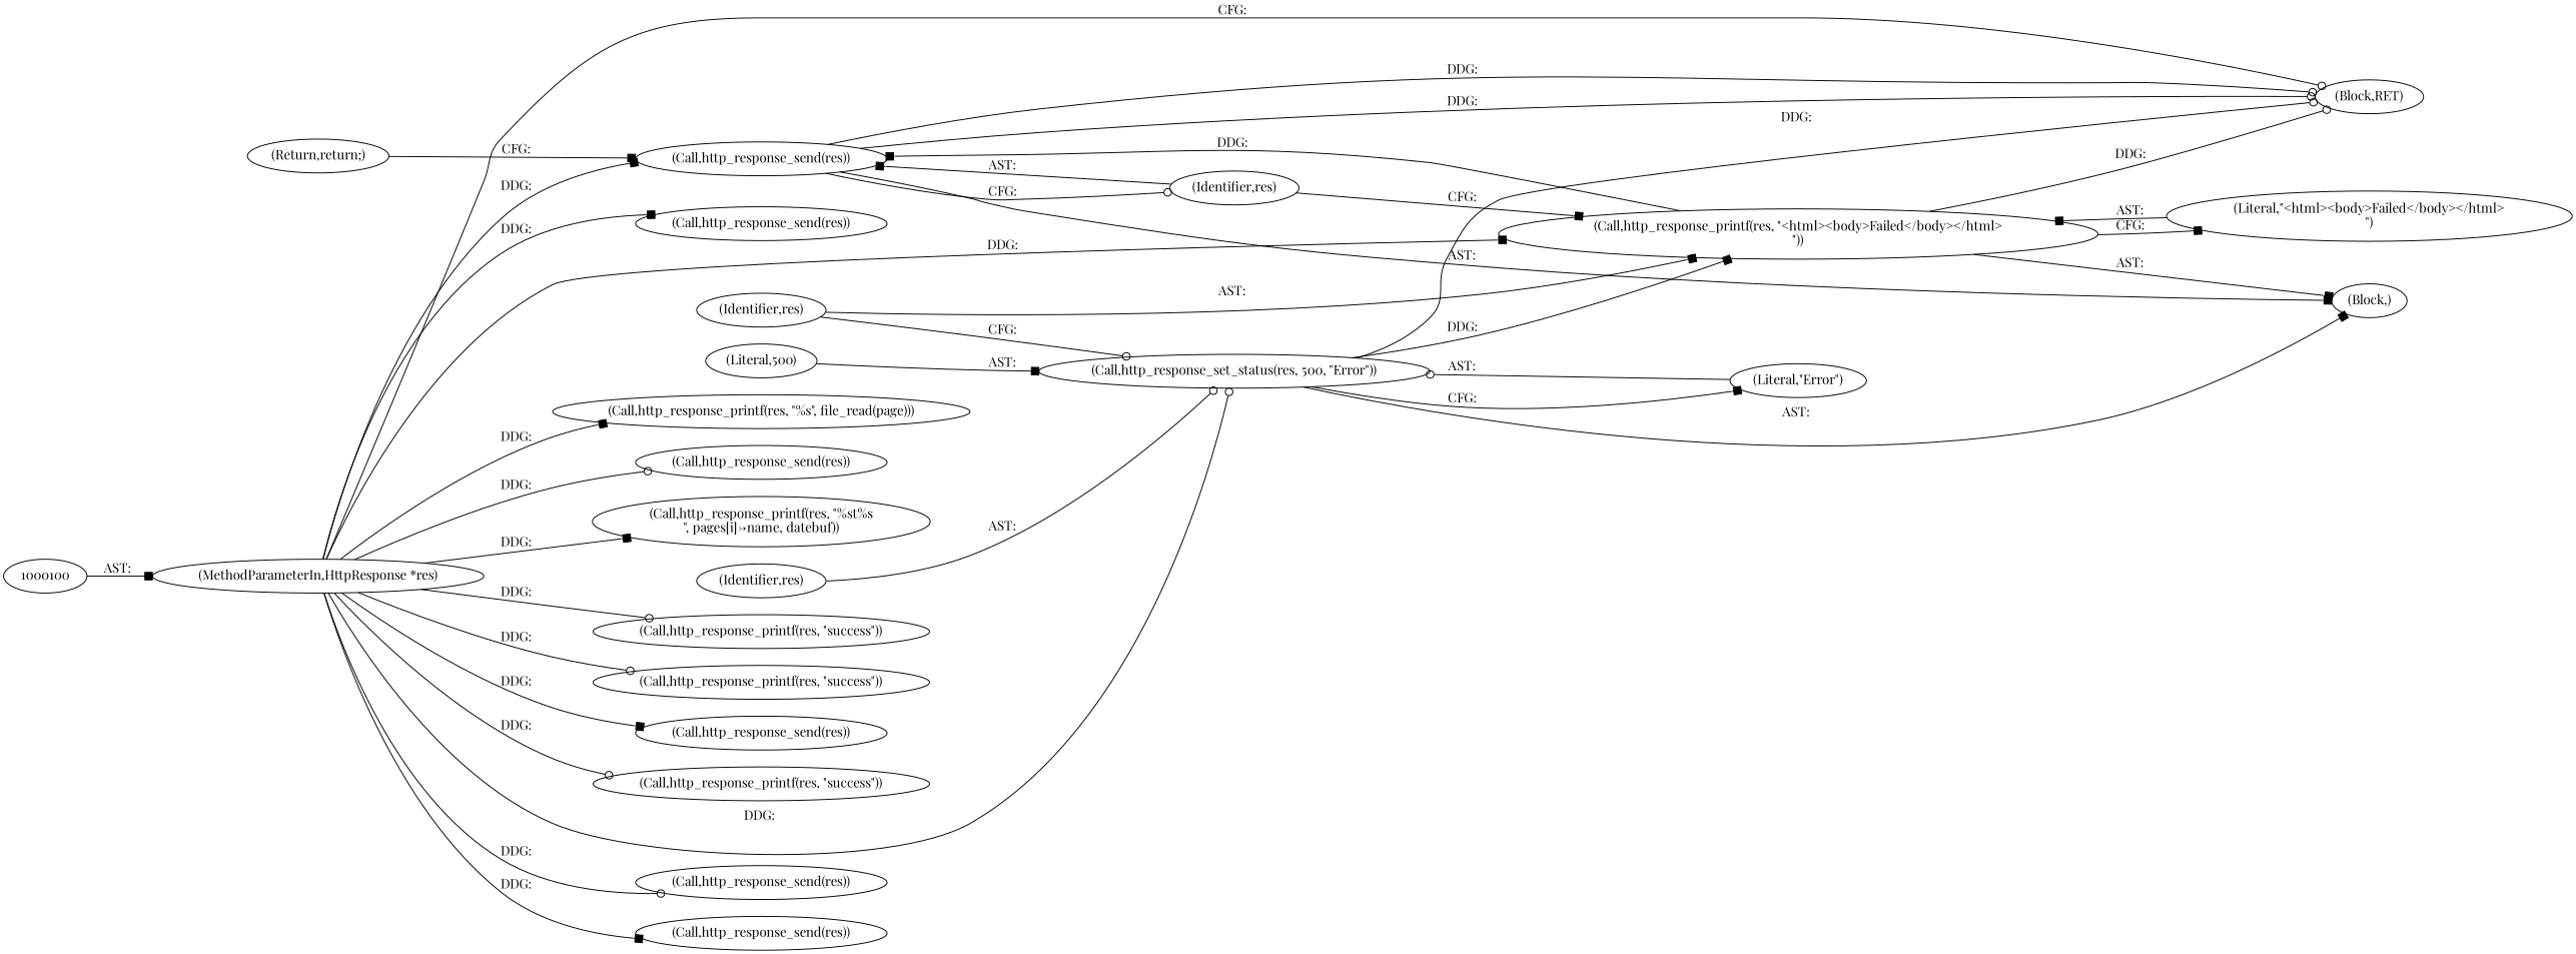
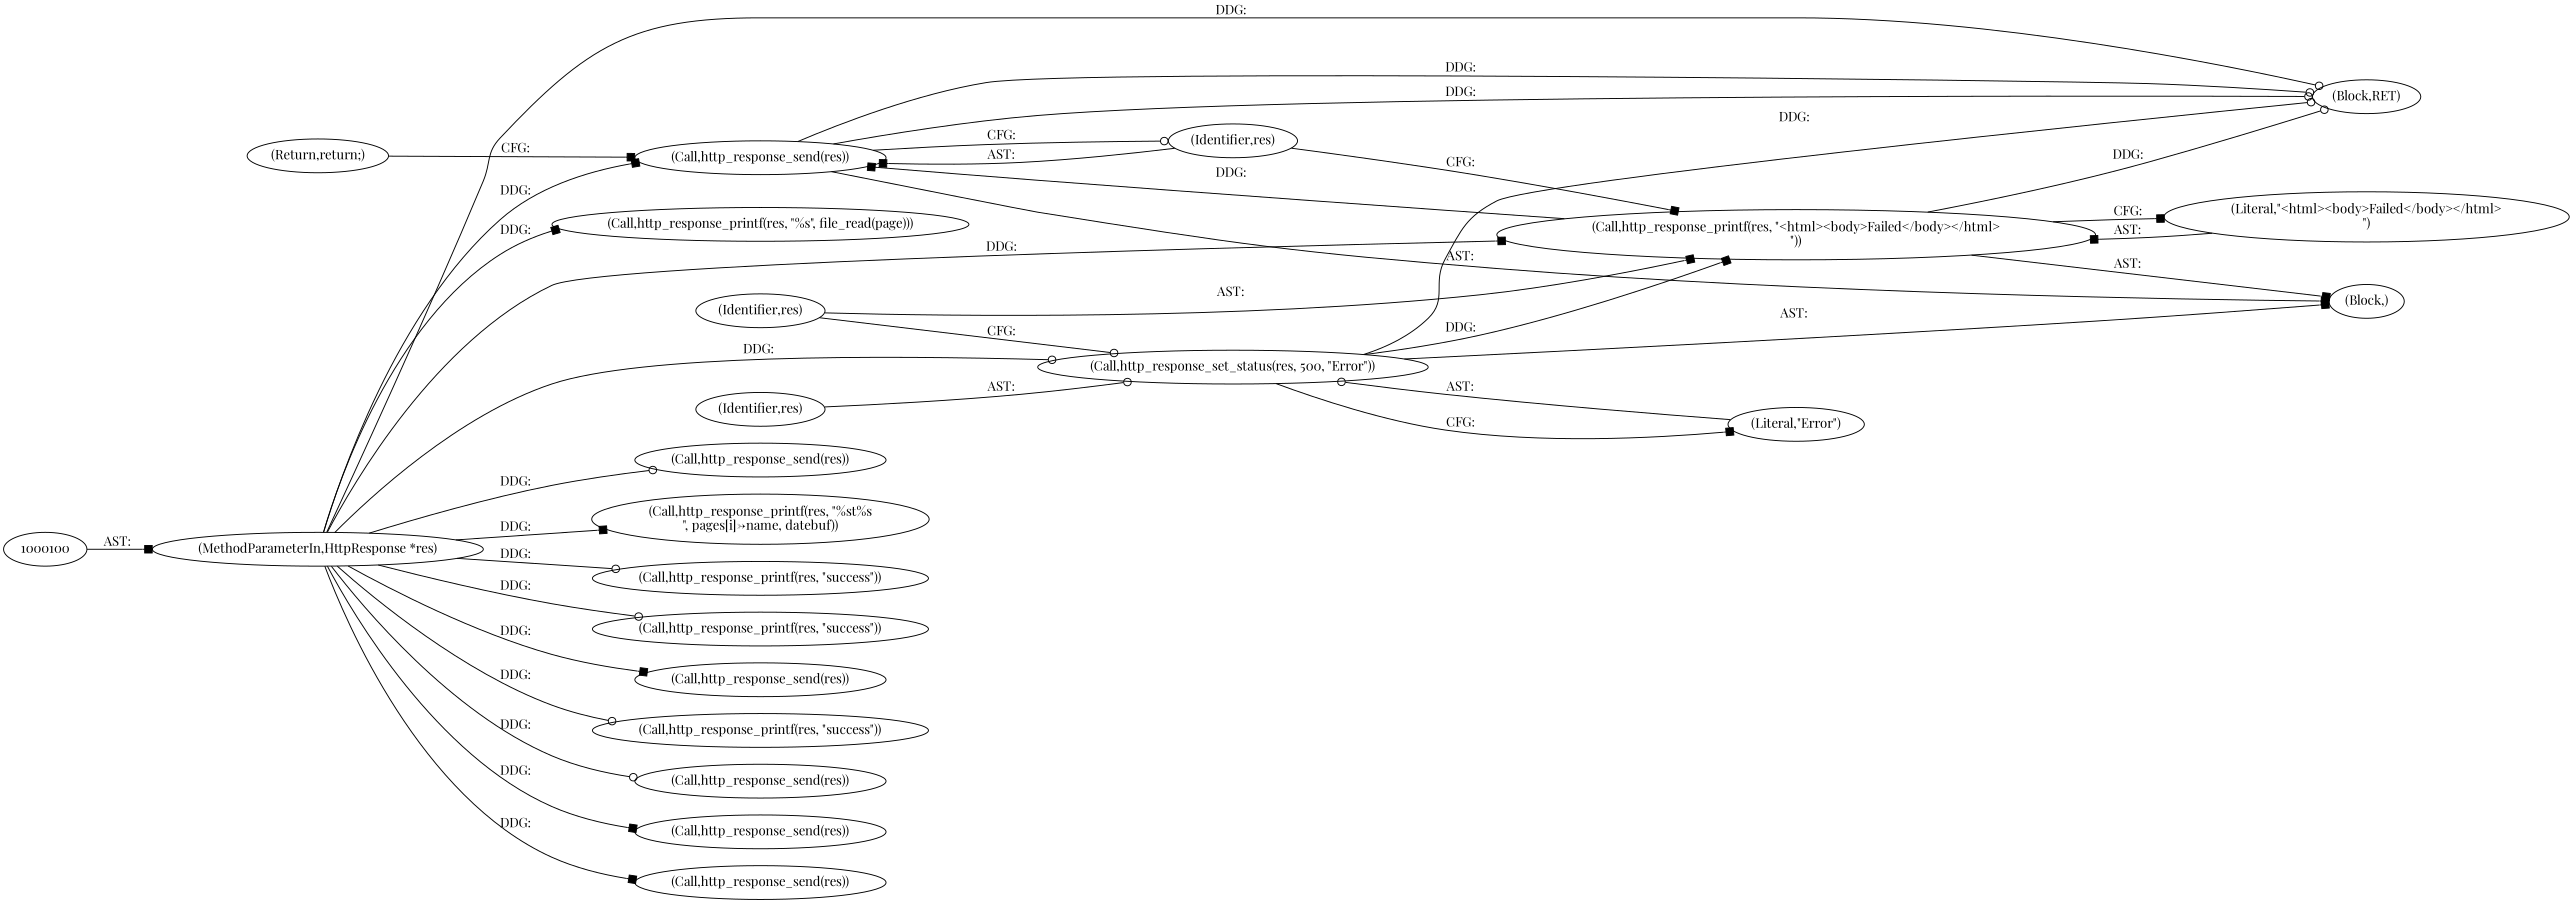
  digraph {
    fontname="Playfair Display"
    rankdir=LR
    node [fontname="Playfair Display"]
    edge [arrowhead=box fontname="Playfair Display"]
    n1 [label="(Call,http_response_send(res))"]
    n2 [label="(Block,RET)"]
    n3 [label="(Block,)"]
    n4 [label="(Identifier,res)"]
    n5 [label="(Call,http_response_printf(res, \"<html><body>Failed</body></html>\n\"))"]
    n6 [label="(Literal,\"<html><body>Failed</body></html>\n\")"]
    n7 [label="(Call,http_response_set_status(res, 500, \"Error\"))"]
    n8 [label="(Literal,\"Error\")"]
    n9 [label="(MethodParameterIn,HttpResponse *res)"]
    n10 [label="(Call,http_response_send(res))"]
    n11 [label="(Call,http_response_printf(res, \"%s\t%s\n\", pages[i]->name, datebuf))"]
    n12 [label="(Call,http_response_printf(res, \"success\"))"]
    n13 [label="(Call,http_response_printf(res, \"success\"))"]
    n14 [label="(Call,http_response_send(res))"]
    n15 [label="(Call,http_response_printf(res, \"success\"))"]
    n16 [label="(Call,http_response_send(res))"]
    n17 [label="(Call,http_response_send(res))"]
    n18 [label="(Call,http_response_send(res))"]
    n19 [label="(Call,http_response_printf(res, \"%s\", file_read(page)))"]
    1000100
    n21 [label="(Return,return;)"]
-   n22 [label="(Literal,500)"]
    n23 [label="(Identifier,res)"]
    n24 [label="(Identifier,res)"]
    n1 -> n2 [arrowhead=odot label="DDG: "]
    n1 -> n2 [arrowhead=odot label="DDG: "]
    n1 -> n3 [label="AST: "]
    n1 -> n4 [arrowhead=odot label="CFG: "]
    n4 -> n1 [label="AST: "]
    n4 -> n5 [label="CFG: "]
    n5 -> n1 [label="DDG: "]
    n5 -> n2 [arrowhead=odot label="DDG: "]
    n5 -> n3 [label="AST: "]
    n5 -> n6 [label="CFG: "]
    n6 -> n5 [label="AST: "]
    n7 -> n2 [arrowhead=odot label="DDG: "]
    n7 -> n3 [label="AST: "]
    n7 -> n5 [label="DDG: "]
    n7 -> n8 [label="CFG: "]
    n8 -> n7 [arrowhead=odot label="AST: "]
    n9 -> n1 [label="DDG: "]
-   n9 -> n2 [arrowhead=odot label="CFG: "]
+   n9 -> n2 [arrowhead=odot label="DDG: "]
    n9 -> n5 [label="DDG: "]
    n9 -> n7 [arrowhead=odot label="DDG: "]
    n9 -> n10 [arrowhead=odot label="DDG: "]
    n9 -> n11 [label="DDG: "]
    n9 -> n12 [arrowhead=odot label="DDG: "]
    n9 -> n13 [arrowhead=odot label="DDG: "]
    n9 -> n14 [label="DDG: "]
    n9 -> n15 [arrowhead=odot label="DDG: "]
    n9 -> n16 [arrowhead=odot label="DDG: "]
    n9 -> n17 [label="DDG: "]
    n9 -> n18 [label="DDG: "]
    n9 -> n19 [label="DDG: "]
    1000100 -> n9 [label="AST: "]
    n21 -> n1 [label="CFG: "]
-   n22 -> n7 [label="AST: "]
    n23 -> n5 [label="AST: "]
    n23 -> n7 [arrowhead=odot label="CFG: "]
    n24 -> n7 [arrowhead=odot label="AST: "]
  }
